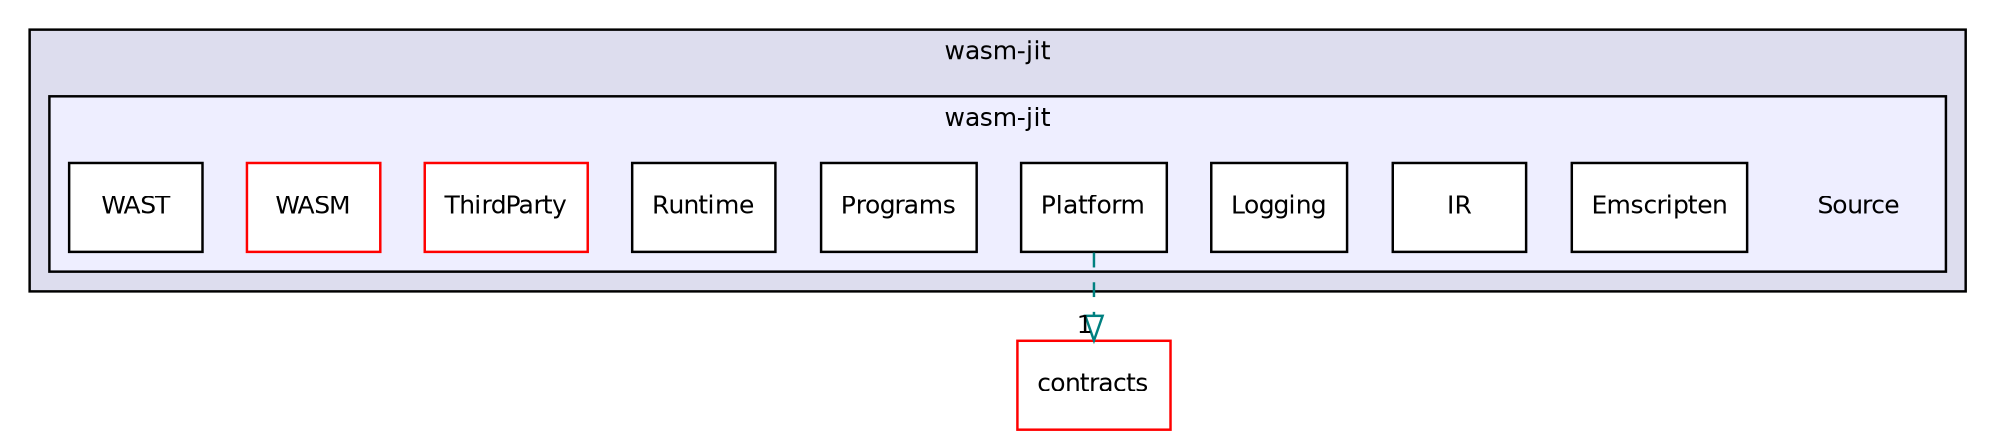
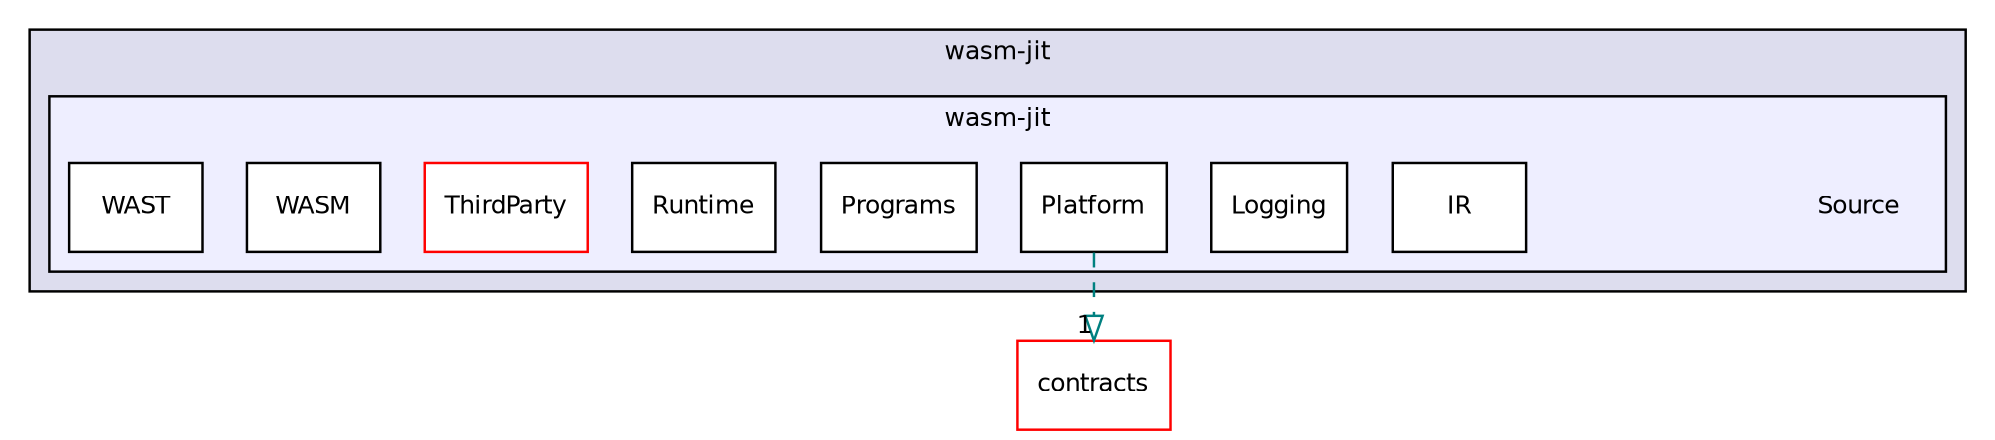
  digraph {
    compound=true
    node [fontname=Helvetica fontsize=10 shape=box color=black fillcolor=white style=filled]
    n1 [label=Source shape=plaintext color="" fillcolor="" style=""]
-   n2 [label=Emscripten]
    n3 [label=IR]
    n4 [label=Logging]
    n5 [label=Platform]
    n6 [label=Programs]
    n7 [label=Runtime]
    n8 [color=red label=ThirdParty]
-   n9 [color=red label=WASM]
+   n9 [label=WASM]
    n10 [label=WAST]
    n11 [color=red label=contracts]
    subgraph cluster_1 {
      bgcolor="#ddddee"
      fontname=Helvetica
      fontsize=10
      label="wasm-jit"
      pencolor=black
      subgraph cluster_2 {
        bgcolor="#eeeeff"
        fontname=Helvetica
        fontsize=10
        pencolor=black
        n1
-       n2
        n3
        n4
        n5
        n6
        n7
        n8
        n9
        n10
      }
    }
    n5 -> n11 [headlabel=1 labeldistance=1.5 labelfontname=Helvetica labelfontsize=10 color=teal style=dashed arrowhead=onormal]
  }
